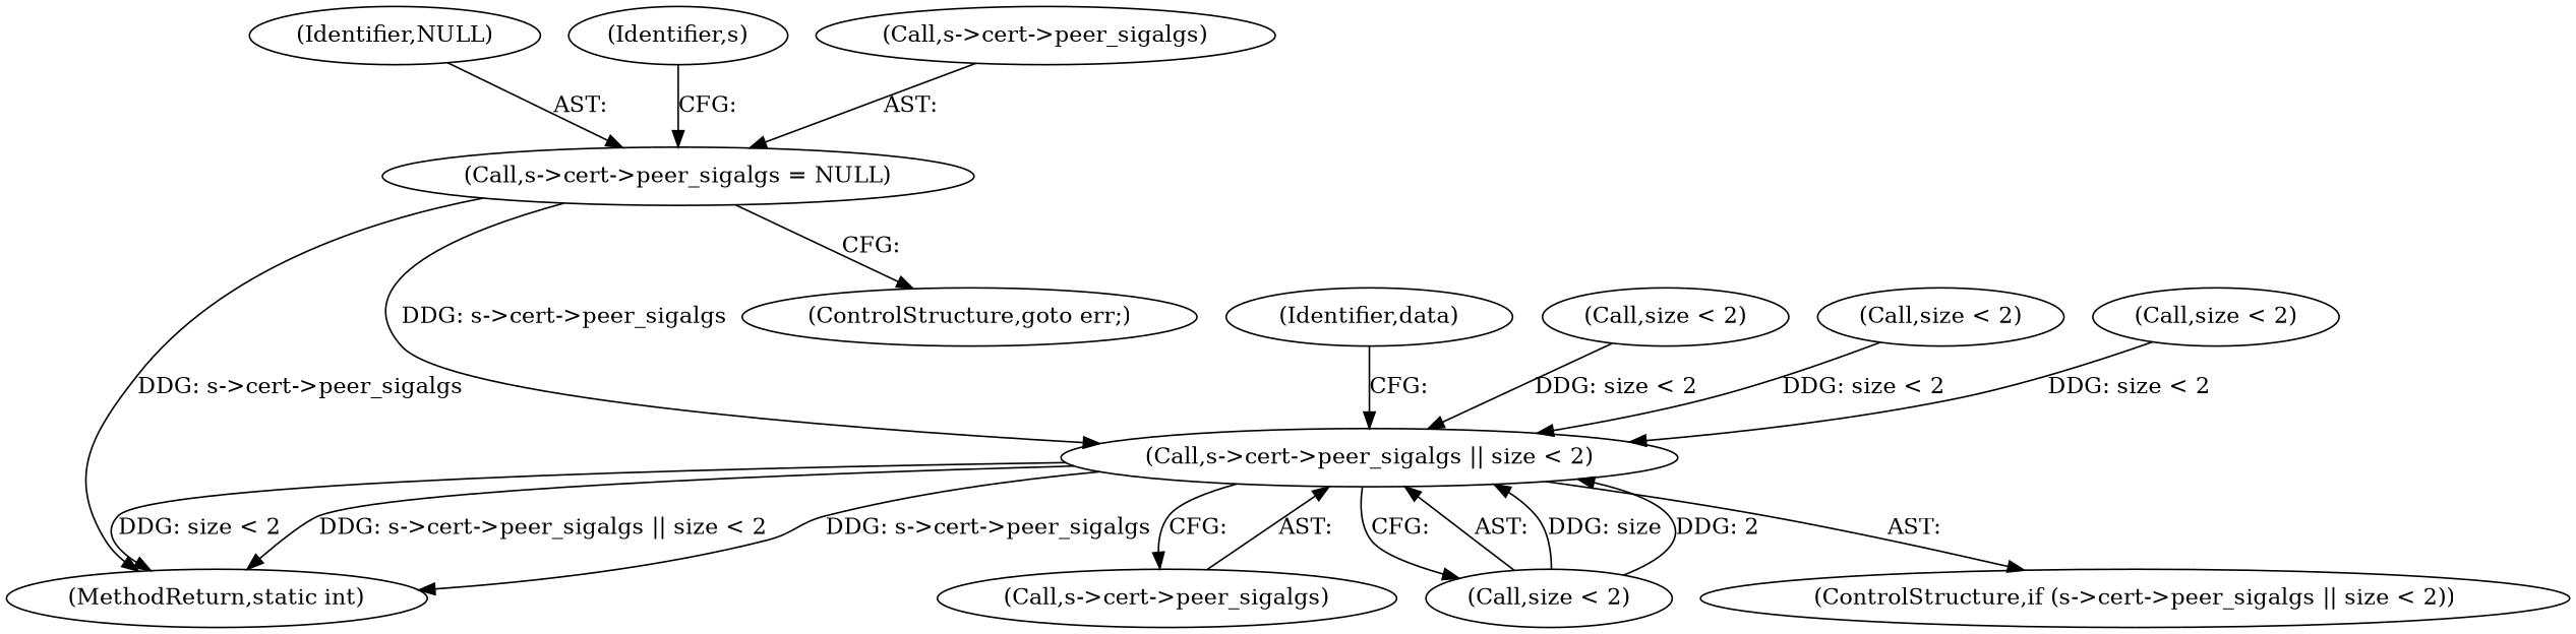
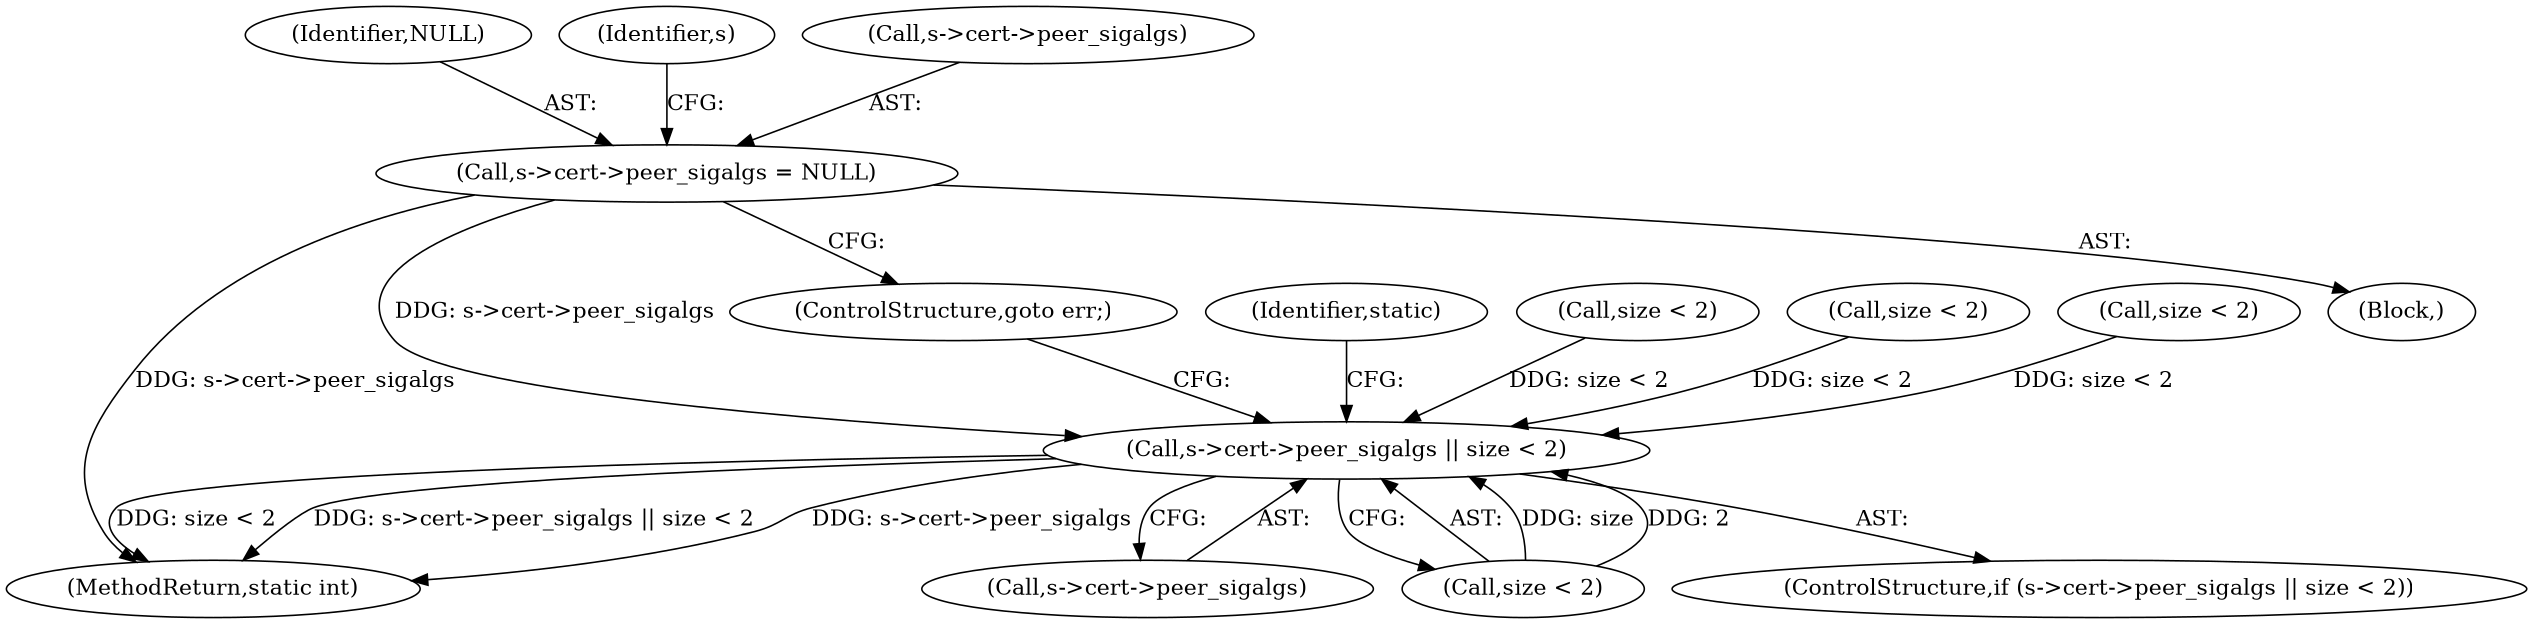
  digraph {
    n1 [label="(Call,s->cert->peer_sigalgs = NULL)"]
    n2 [label="(Call,s->cert->peer_sigalgs || size < 2)"]
+   n3 [label="(Block,)"]
    n4 [label="(MethodReturn,static int)"]
    n5 [label="(ControlStructure,goto err;)"]
    n6 [label="(Call,s->cert->peer_sigalgs)"]
    n7 [label="(Call,size < 2)"]
    n8 [label="(ControlStructure,if (s->cert->peer_sigalgs || size < 2))"]
    n9 [label="(Identifier,NULL)"]
-   n10 [label="(Identifier,data)"]
+   n10 [label="(Identifier,static)"]
    n11 [label="(Identifier,s)"]
    n12 [label="(Call,size < 2)"]
    n13 [label="(Call,size < 2)"]
    n14 [label="(Call,size < 2)"]
    n15 [label="(Call,s->cert->peer_sigalgs)"]
    n1 -> n2 [label="DDG: s->cert->peer_sigalgs"]
+   n1 -> n3 [label="AST: "]
    n1 -> n4 [label="DDG: s->cert->peer_sigalgs"]
    n1 -> n5 [label="CFG: "]
    n2 -> n4 [label="DDG: size < 2"]
    n2 -> n4 [label="DDG: s->cert->peer_sigalgs || size < 2"]
    n2 -> n4 [label="DDG: s->cert->peer_sigalgs"]
    n2 -> n6 [label="CFG: "]
    n2 -> n7 [label="CFG: "]
    n2 -> n8 [label="AST: "]
+   n5 -> n2 [label="CFG: "]
    n6 -> n2 [label="AST: "]
    n7 -> n2 [label="AST: "]
    n7 -> n2 [label="DDG: size"]
    n7 -> n2 [label="DDG: 2"]
    n9 -> n1 [label="AST: "]
    n10 -> n2 [label="CFG: "]
    n11 -> n1 [label="CFG: "]
    n12 -> n2 [label="DDG: size < 2"]
    n13 -> n2 [label="DDG: size < 2"]
    n14 -> n2 [label="DDG: size < 2"]
    n15 -> n1 [label="AST: "]
  }
